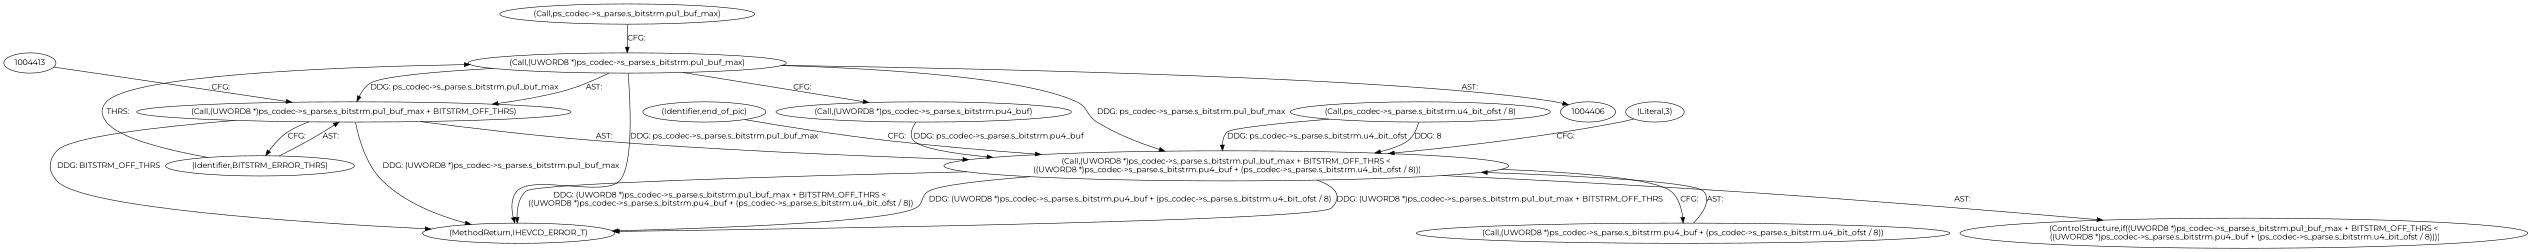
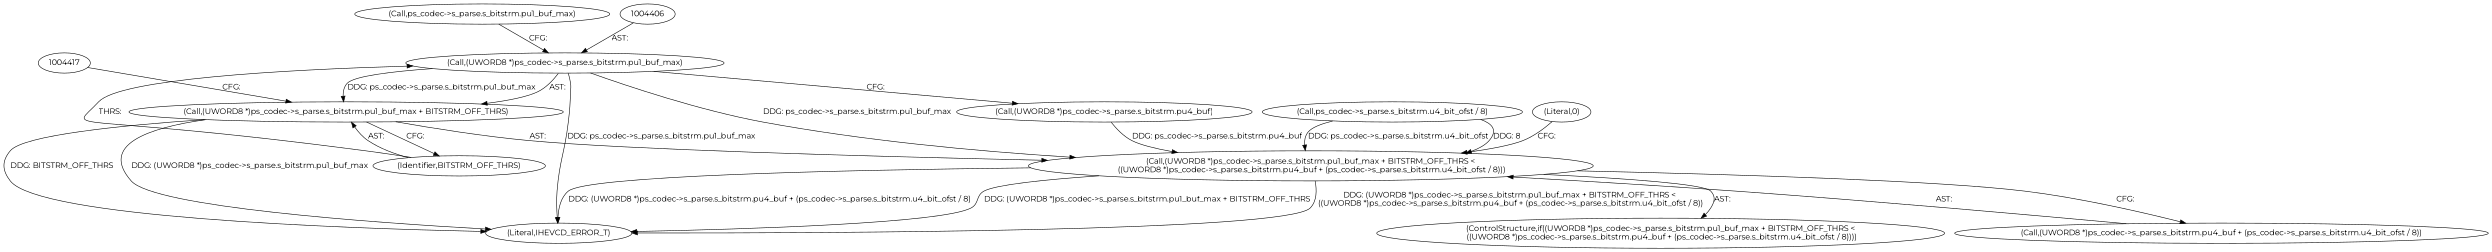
  digraph {
    fontname=Montserrat
    node [fontname=Montserrat]
    edge [fontname=Montserrat]
    n1 [label="(Call,(UWORD8 *)ps_codec->s_parse.s_bitstrm.pu1_buf_max)"]
    n2 [label="(Call,(UWORD8 *)ps_codec->s_parse.s_bitstrm.pu1_buf_max + BITSTRM_OFF_THRS <\n ((UWORD8 *)ps_codec->s_parse.s_bitstrm.pu4_buf + (ps_codec->s_parse.s_bitstrm.u4_bit_ofst / 8)))"]
    n3 [label="(Call,(UWORD8 *)ps_codec->s_parse.s_bitstrm.pu1_buf_max + BITSTRM_OFF_THRS)"]
-   n4 [label="(MethodReturn,IHEVCD_ERROR_T)"]
+   n4 [label="(Literal,IHEVCD_ERROR_T)"]
    n5 [label="(Call,(UWORD8 *)ps_codec->s_parse.s_bitstrm.pu4_buf)"]
    n6 [label="(Call,(UWORD8 *)ps_codec->s_parse.s_bitstrm.pu4_buf + (ps_codec->s_parse.s_bitstrm.u4_bit_ofst / 8))"]
    n7 [label="(ControlStructure,if((UWORD8 *)ps_codec->s_parse.s_bitstrm.pu1_buf_max + BITSTRM_OFF_THRS <\n ((UWORD8 *)ps_codec->s_parse.s_bitstrm.pu4_buf + (ps_codec->s_parse.s_bitstrm.u4_bit_ofst / 8))))"]
-   n8 [label="(Identifier,BITSTRM_ERROR_THRS)"]
+   n8 [label="(Identifier,BITSTRM_OFF_THRS)"]
    n9 [label="(Call,ps_codec->s_parse.s_bitstrm.pu1_buf_max)"]
    n10 [label="(Call,ps_codec->s_parse.s_bitstrm.u4_bit_ofst / 8)"]
-   n11 [label="(Literal,3)"]
-   n12 [label="(Identifier,end_of_pic)"]
+   n11 [label="(Literal,0)"]
    1004406
-   1004417 [label=1004413]
+   1004417
    n1 -> n2 [label="DDG: ps_codec->s_parse.s_bitstrm.pu1_buf_max"]
    n1 -> n3 [label="AST: "]
    n1 -> n3 [label="DDG: ps_codec->s_parse.s_bitstrm.pu1_buf_max"]
    n1 -> n4 [label="DDG: ps_codec->s_parse.s_bitstrm.pu1_buf_max"]
    n1 -> n5 [label="CFG: "]
    n2 -> n4 [label="DDG: (UWORD8 *)ps_codec->s_parse.s_bitstrm.pu4_buf + (ps_codec->s_parse.s_bitstrm.u4_bit_ofst / 8)"]
    n2 -> n4 [label="DDG: (UWORD8 *)ps_codec->s_parse.s_bitstrm.pu1_buf_max + BITSTRM_OFF_THRS"]
    n2 -> n4 [label="DDG: (UWORD8 *)ps_codec->s_parse.s_bitstrm.pu1_buf_max + BITSTRM_OFF_THRS <\n ((UWORD8 *)ps_codec->s_parse.s_bitstrm.pu4_buf + (ps_codec->s_parse.s_bitstrm.u4_bit_ofst / 8))"]
    n2 -> n6 [label="CFG: "]
    n2 -> n7 [label="AST: "]
    n3 -> n2 [label="AST: "]
    n3 -> n4 [label="DDG: BITSTRM_OFF_THRS"]
    n3 -> n4 [label="DDG: (UWORD8 *)ps_codec->s_parse.s_bitstrm.pu1_buf_max"]
    n3 -> n8 [label="CFG: "]
    n5 -> n2 [label="DDG: ps_codec->s_parse.s_bitstrm.pu4_buf"]
    n6 -> n2 [label="AST: "]
    n8 -> n1 [label="THRS: "]
    n8 -> n3 [label="AST: "]
    n9 -> n1 [label="CFG: "]
    n10 -> n2 [label="DDG: ps_codec->s_parse.s_bitstrm.u4_bit_ofst"]
    n10 -> n2 [label="DDG: 8"]
    n11 -> n2 [label="CFG: "]
-   n12 -> n2 [label="CFG: "]
-   n1 -> 1004406 [label="AST: "]
+   1004406 -> n1 [label="AST: "]
    1004417 -> n3 [label="CFG: "]
  }
